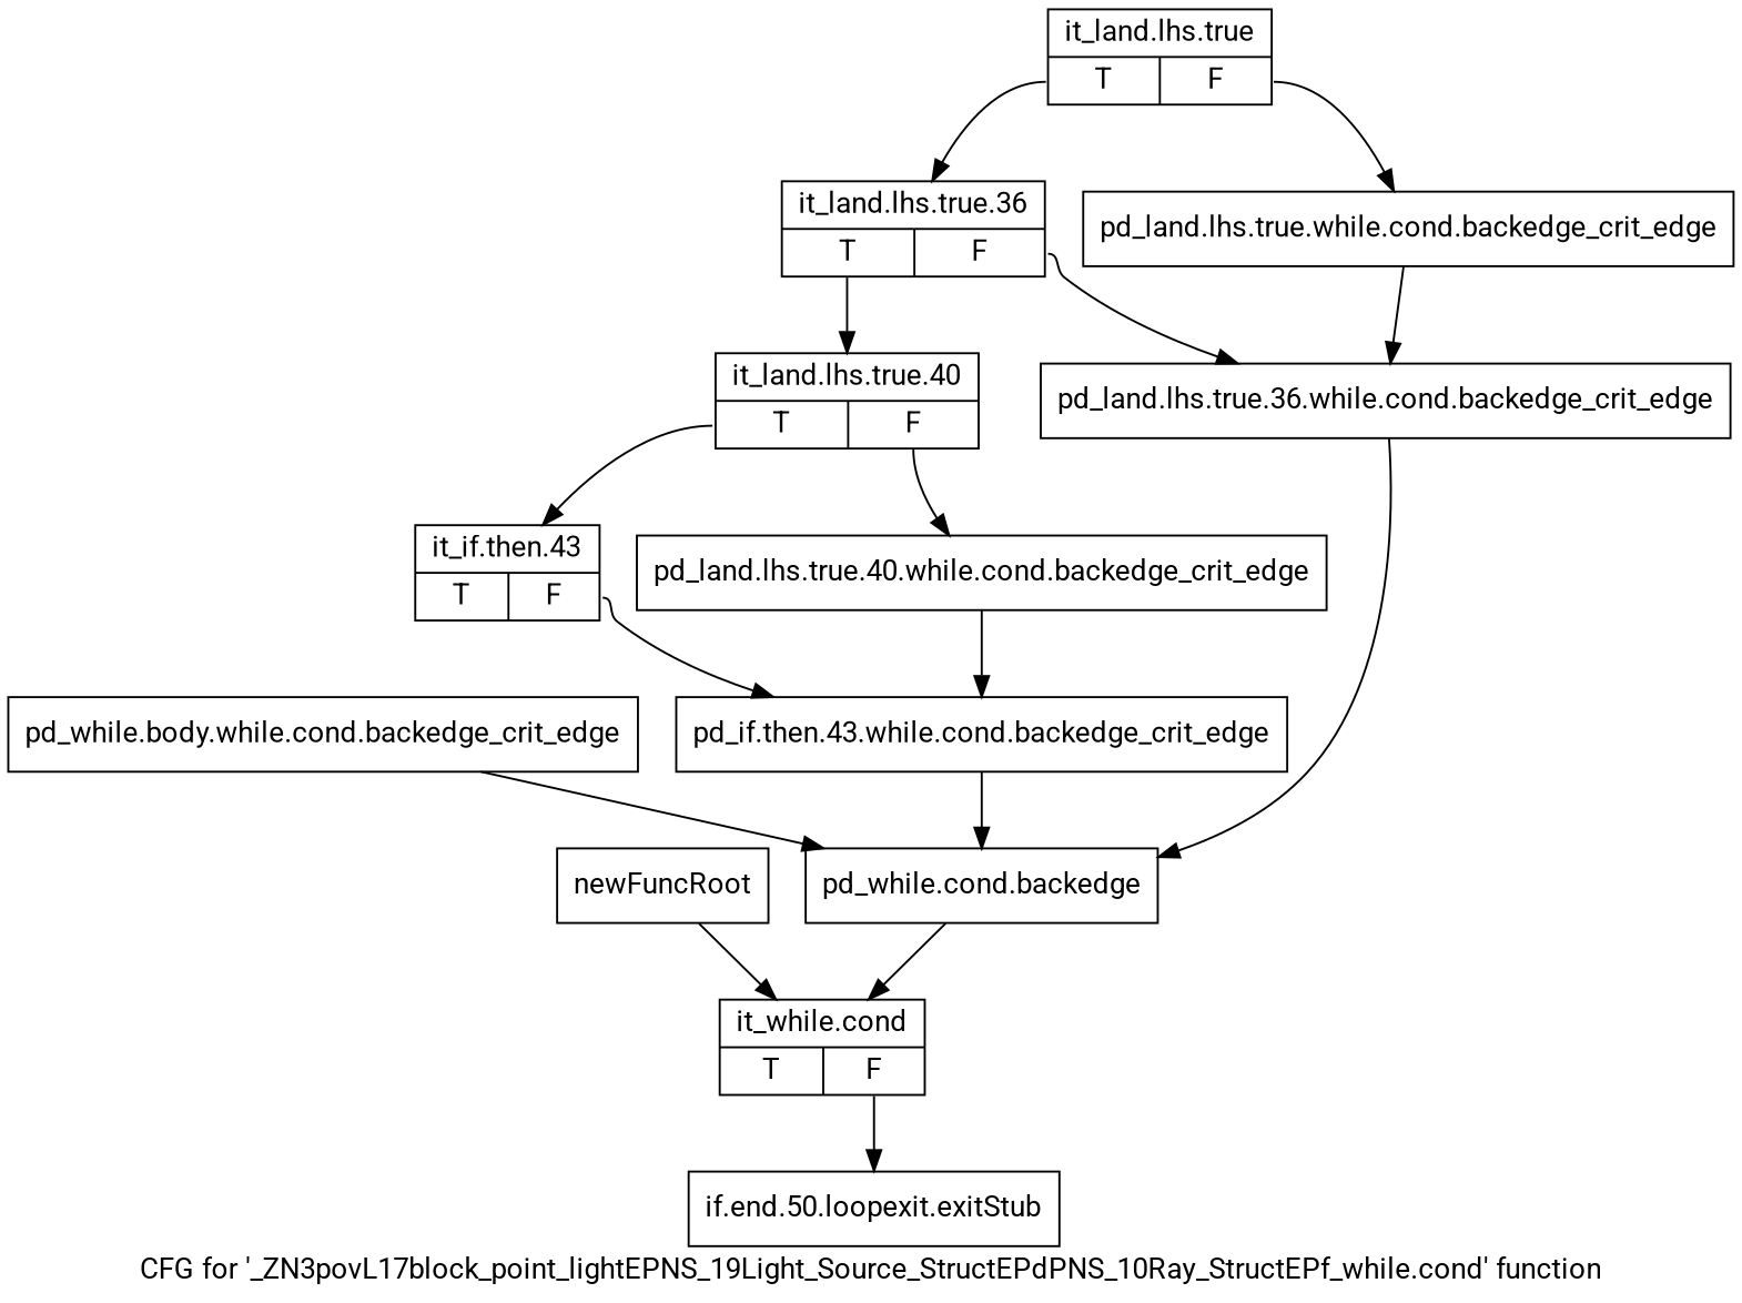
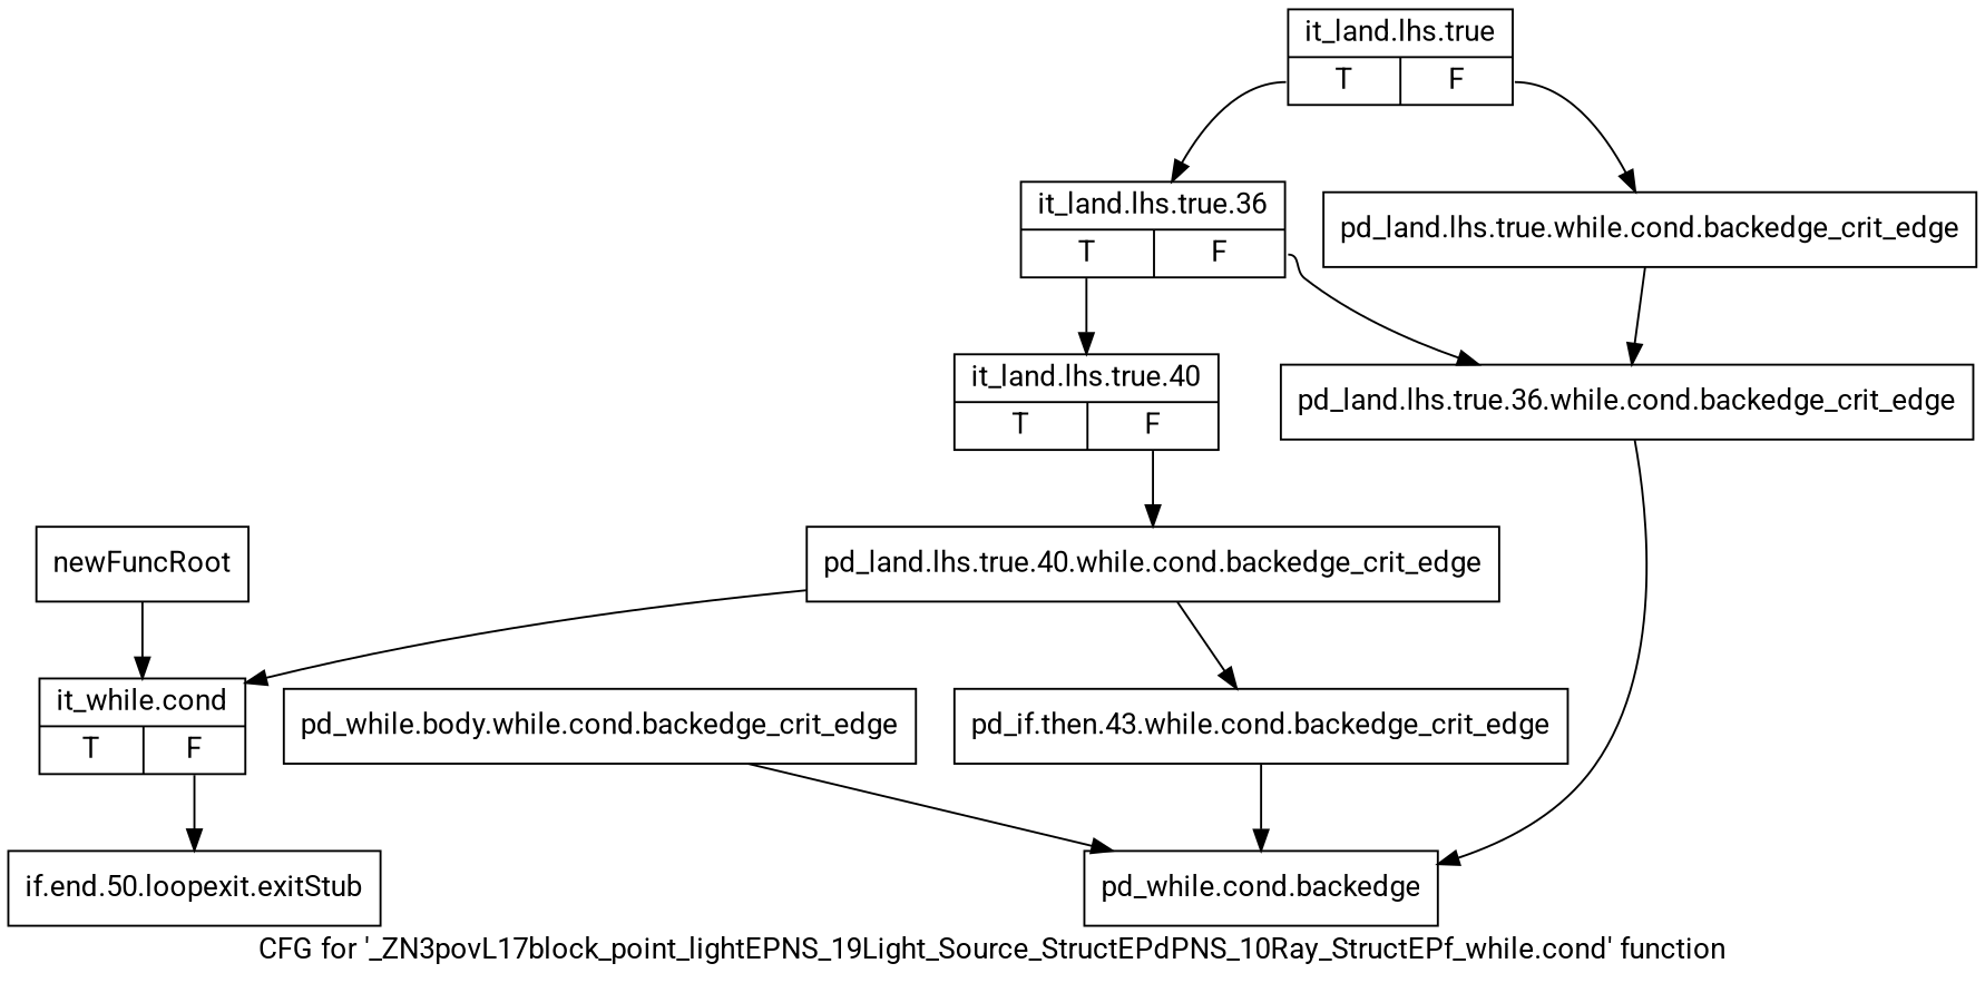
  digraph {
    fontname=Roboto
    label="CFG for '_ZN3povL17block_point_lightEPNS_19Light_Source_StructEPdPNS_10Ray_StructEPf_while.cond' function"
    node [fontname=Roboto shape=record]
    edge [fontname=Roboto]
    n1 [label="{newFuncRoot}"]
    n2 [label="{it_while.cond|{<s0>T|<s1>F}}"]
    n3 [label="{if.end.50.loopexit.exitStub}"]
    n4 [label="{pd_while.body.while.cond.backedge_crit_edge}"]
    n5 [label="{pd_while.cond.backedge}"]
    n6 [label="{it_land.lhs.true|{<s0>T|<s1>F}}"]
    n7 [label="{it_land.lhs.true.36|{<s0>T|<s1>F}}"]
    n8 [label="{pd_land.lhs.true.while.cond.backedge_crit_edge}"]
    n9 [label="{it_land.lhs.true.40|{<s0>T|<s1>F}}"]
    n10 [label="{pd_land.lhs.true.36.while.cond.backedge_crit_edge}"]
-   n11 [label="{it_if.then.43|{<s0>T|<s1>F}}"]
    n12 [label="{pd_land.lhs.true.40.while.cond.backedge_crit_edge}"]
    n13 [label="{pd_if.then.43.while.cond.backedge_crit_edge}"]
    n1 -> n2
    n2 -> n3 [tailport=s1]
    n4 -> n5
-   n5 -> n2
+   n12 -> n2
    n6 -> n7 [tailport=s0]
    n6 -> n8 [tailport=s1]
    n7 -> n9 [tailport=s0]
    n7 -> n10 [tailport=s1]
    n8 -> n10
-   n9 -> n11 [tailport=s0]
    n9 -> n12 [tailport=s1]
    n10 -> n5
-   n11 -> n13 [tailport=s1]
    n12 -> n13
    n13 -> n5
  }
